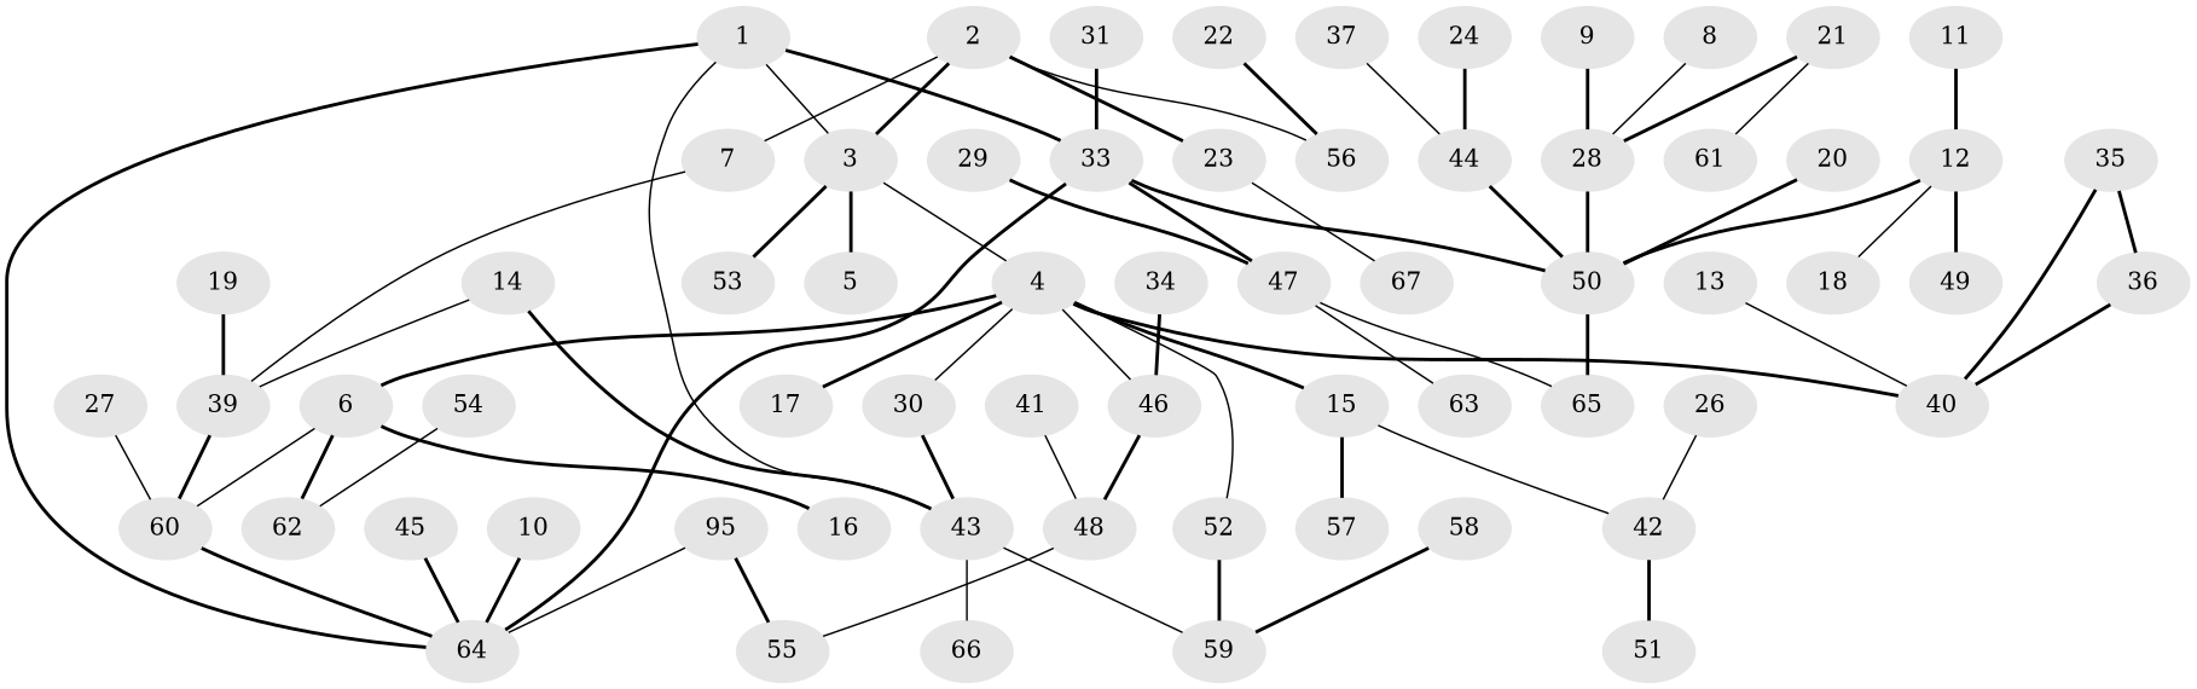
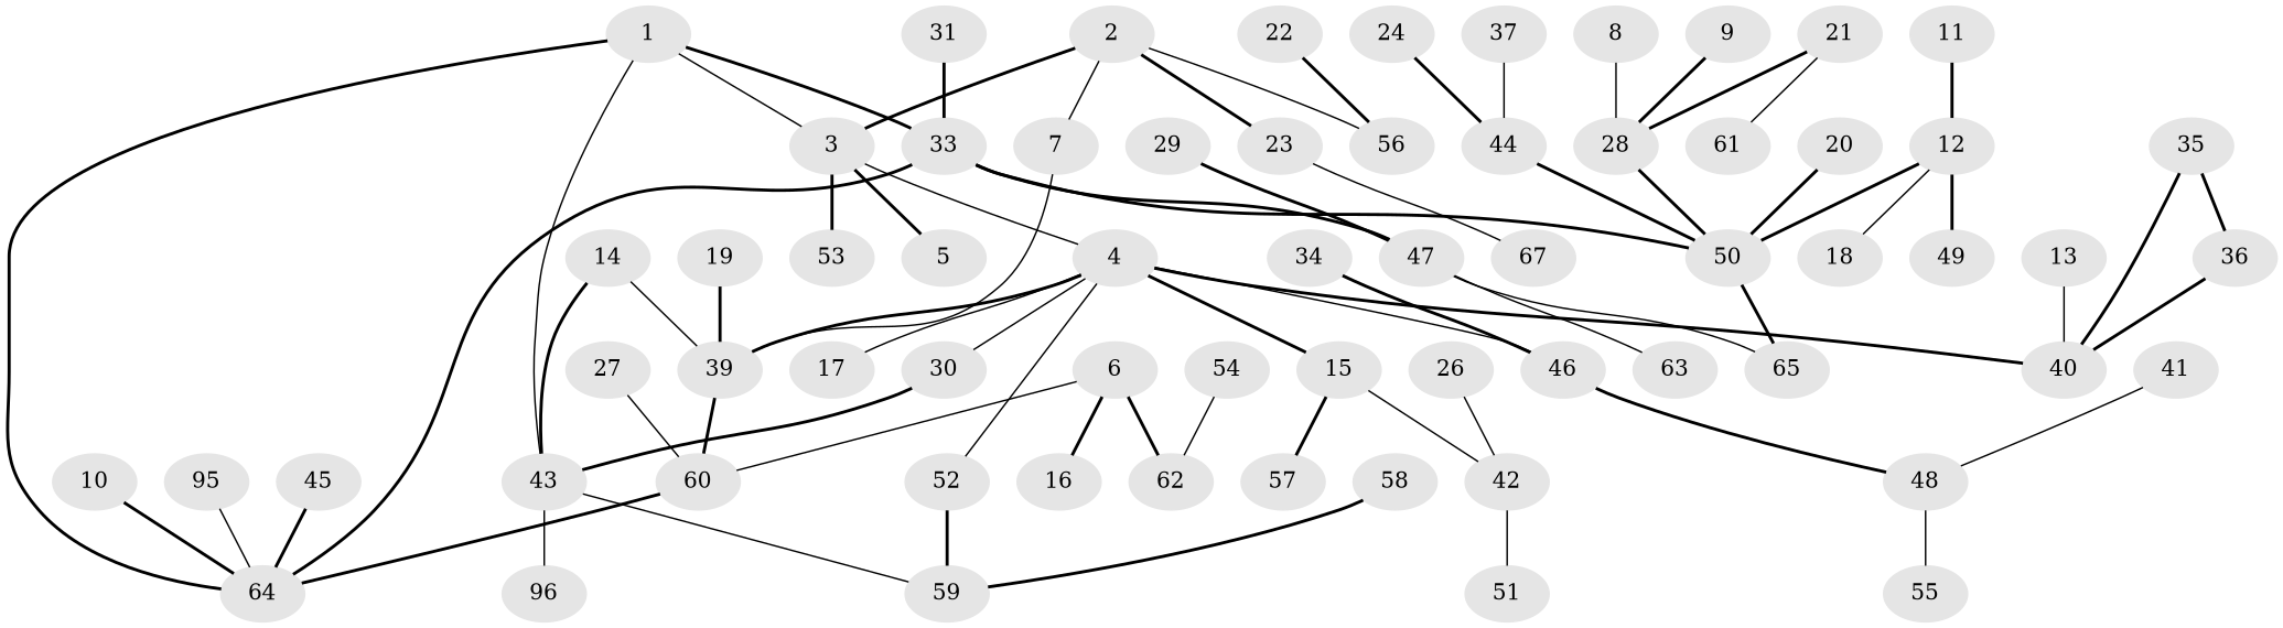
  graph {
    node [color=gray90 style=filled]
    edge [style=bold weight=1.0]
    1
    3
    33
    43
    64
    4
    5
    53
    50
    47
    59
-   66
+   66 [label=96]
    2
    7
    23
    56
    39
    67
    6
    15
    17
    30
    40
    46
    52
    16
    60
    62
    42
    57
    48
    8
    28
    9
    10
    11
    12
    18
    49
    65
    13
    14
    51
    19
    20
    21
    61
    22
    24
    44
    n51 [label=95]
    55
    26
    27
    29
    63
    31
    34
    35
    36
    37
    41
    45
    54
    58
    1 -- 3 [style=solid]
    1 -- 33
    1 -- 43 [style=solid]
    1 -- 64
    3 -- 4 [style=solid]
    3 -- 5
    3 -- 53
    33 -- 64
    33 -- 50
    33 -- 47
    43 -- 59 [style=solid]
    43 -- 66 [style=solid]
-   4 -- 6
+   4 -- 39
    4 -- 15
-   4 -- 17
+   4 -- 17 [style=solid]
    4 -- 30 [style=solid]
    4 -- 40
    4 -- 46 [style=solid weight=2.0]
    4 -- 52 [style=solid]
    50 -- 65
    47 -- 65 [style=solid]
    47 -- 63 [style=solid]
    2 -- 3
    2 -- 7 [style=solid]
    2 -- 23
    2 -- 56 [style=solid]
    7 -- 39 [style=solid]
    23 -- 67 [style=solid]
    39 -- 60
    6 -- 16
    6 -- 60 [style=solid]
    6 -- 62
    15 -- 42 [style=solid]
    15 -- 57
    30 -- 43
    46 -- 48
    52 -- 59
    60 -- 64
-   42 -- 51
+   42 -- 51 [style=solid]
    48 -- 55 [style=solid]
    8 -- 28 [style=solid]
    28 -- 50
    9 -- 28
    10 -- 64
    11 -- 12
    12 -- 50 [weight=2.0]
    12 -- 18 [style=solid]
    12 -- 49
    13 -- 40 [style=solid]
    14 -- 43
    14 -- 39 [style=solid]
    19 -- 39
    20 -- 50
    21 -- 28
    21 -- 61 [style=solid]
    22 -- 56
    24 -- 44
    44 -- 50
    n51 -- 64 [style=solid]
-   n51 -- 55
    26 -- 42 [style=solid]
    27 -- 60 [style=solid]
    29 -- 47
    31 -- 33
    34 -- 46
    35 -- 40
    35 -- 36
    36 -- 40
    37 -- 44 [style=solid]
    41 -- 48 [style=solid]
    45 -- 64
    54 -- 62 [style=solid]
    58 -- 59
  }
